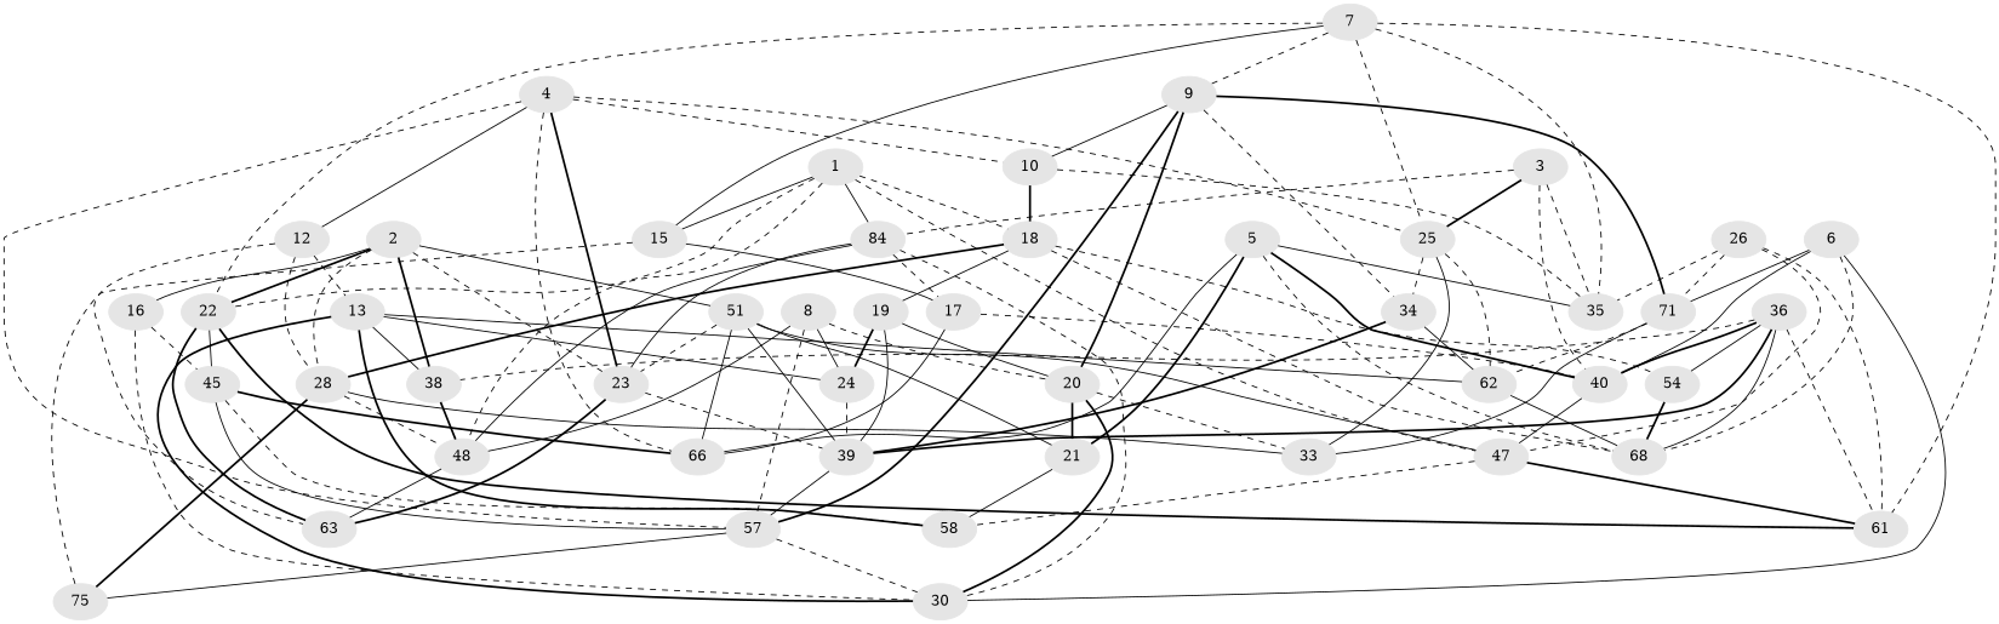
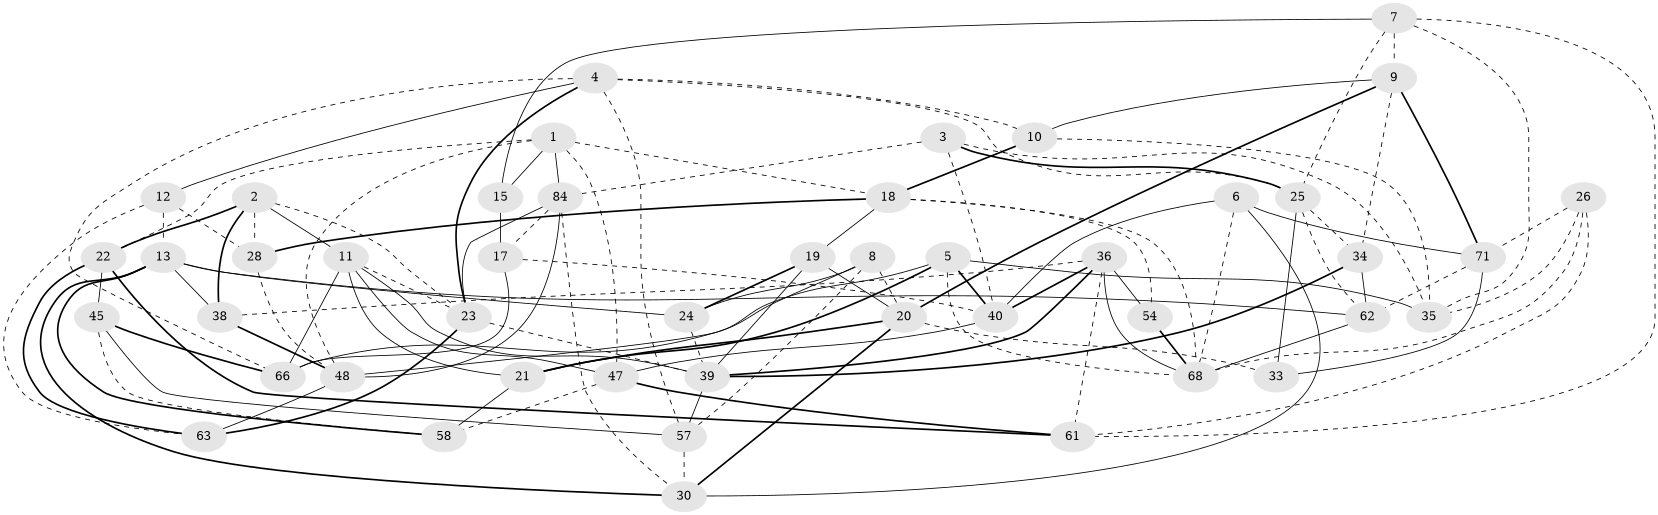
  graph {
    node [color=gray90 style=filled]
    edge [style=dashed]
    1 [super="+32"]
    n2 [label=84 super="+37"]
    15
    18 [super="+28"]
    22 [super="+73"]
    47 [super="+70"]
    48 [super="+74"]
    23 [super="+80"]
    30 [super="+43"]
    17
-   75
    n12 [label=28 super="+64"]
    54
    68 [super="+72"]
    19
    61 [super="+65"]
    63
    45 [super="+53"]
    58
    2 [super="+29"]
-   11 [super="+52" label=51]
-   16
+   11 [super="+52"]
    38
    66 [super="+69"]
    21
    39 [super="+59"]
    33
    3 [super="+60"]
    25 [super="+67"]
    35 [super="+41"]
    40 [super="+55"]
    34
    62 [super="+81"]
    4 [super="+42"]
    10
    12
    57 [super="+77"]
    13 [super="+78"]
    5 [super="+76"]
    6 [super="+56"]
    n41 [label=71 super="+51"]
    7 [super="+46"]
    9 [super="+49"]
    20 [super="+44"]
    8 [super="+50"]
    24
    26
    36 [super="+71"]
    1 -- n2 [style=solid]
    1 -- 15 [style=solid]
    1 -- 18
    1 -- 22
    1 -- 47
    1 -- 48
    n2 -- 48 [style=solid]
    n2 -- 23 [style=solid]
    n2 -- 30
    n2 -- 17
    15 -- 17 [style=solid]
-   15 -- 75
    18 -- n12 [style=bold]
    18 -- 54
    18 -- 68
    18 -- 19 [style=solid]
    22 -- 61 [style=bold]
    22 -- 63 [style=bold]
    22 -- 45 [style=solid]
    47 -- 61 [style=bold]
    47 -- 58
    48 -- 63 [style=solid]
    23 -- 63 [style=bold]
    23 -- 39
    17 -- 66 [style=solid]
    17 -- 40
    n12 -- 48
-   n12 -- 75 [style=bold]
-   n12 -- 33 [style=solid]
    54 -- 68 [style=bold]
    19 -- 39 [style=solid]
    19 -- 20 [style=solid]
    19 -- 24 [style=bold]
    45 -- 58
    45 -- 66 [style=bold]
    45 -- 57 [style=solid]
    2 -- 22 [style=bold]
    2 -- 23
    2 -- n12
    2 -- 11 [style=solid]
-   2 -- 16 [style=solid]
    2 -- 38 [style=bold]
    11 -- 47 [style=solid]
    11 -- 23
    11 -- 66 [style=solid]
    11 -- 21 [style=solid]
    11 -- 39 [style=solid]
-   16 -- 30
-   16 -- 45 [weight=2]
    38 -- 48 [style=bold]
    21 -- 58 [style=solid]
    39 -- 57 [style=solid]
    3 -- n2
    3 -- 25 [style=bold]
    3 -- 35 [weight=2]
    3 -- 40
    25 -- 33 [style=solid]
    25 -- 34
    25 -- 62
    40 -- 47 [style=solid]
    34 -- 39 [style=bold]
    34 -- 62 [style=solid]
    62 -- 68 [style=solid]
    4 -- 23 [style=bold]
    4 -- 66
    4 -- 25
    4 -- 10
    4 -- 12 [style=solid]
    4 -- 57
    10 -- 18 [style=bold]
    10 -- 35
    12 -- n12
    12 -- 63
    12 -- 13
    57 -- 30
-   57 -- 75 [style=solid]
    13 -- 30 [style=bold]
    13 -- 58 [style=bold]
    13 -- 38 [style=solid]
    13 -- 62 [style=solid]
    13 -- 24 [style=solid]
    5 -- 68
    5 -- 66 [style=solid weight=2]
    5 -- 21 [style=bold]
    5 -- 35 [style=solid]
    5 -- 40 [style=bold]
    6 -- 30 [style=solid]
    6 -- 68
    6 -- 40 [style=solid]
    6 -- n41 [style=solid]
    n41 -- 33 [style=solid]
    n41 -- 62 [weight=2]
    7 -- 15 [style=solid]
-   7 -- 22
    7 -- 61
    7 -- 25
    7 -- 35
    7 -- 9
    9 -- 34
    9 -- 10 [style=solid]
-   9 -- 57 [style=bold]
    9 -- n41 [style=bold]
    9 -- 20 [style=bold]
    20 -- 30 [style=bold]
    20 -- 21 [style=bold]
    20 -- 33
    8 -- 48 [style=solid]
    8 -- 57
    8 -- 20
    8 -- 24 [style=solid]
    24 -- 39
-   26 -- 47
+   26 -- 68
    26 -- 61
    26 -- 35
    26 -- n41
    36 -- 54 [style=solid]
    36 -- 68 [style=solid]
    36 -- 61
    36 -- 38
    36 -- 39 [style=bold]
    36 -- 40 [style=bold]
  }
